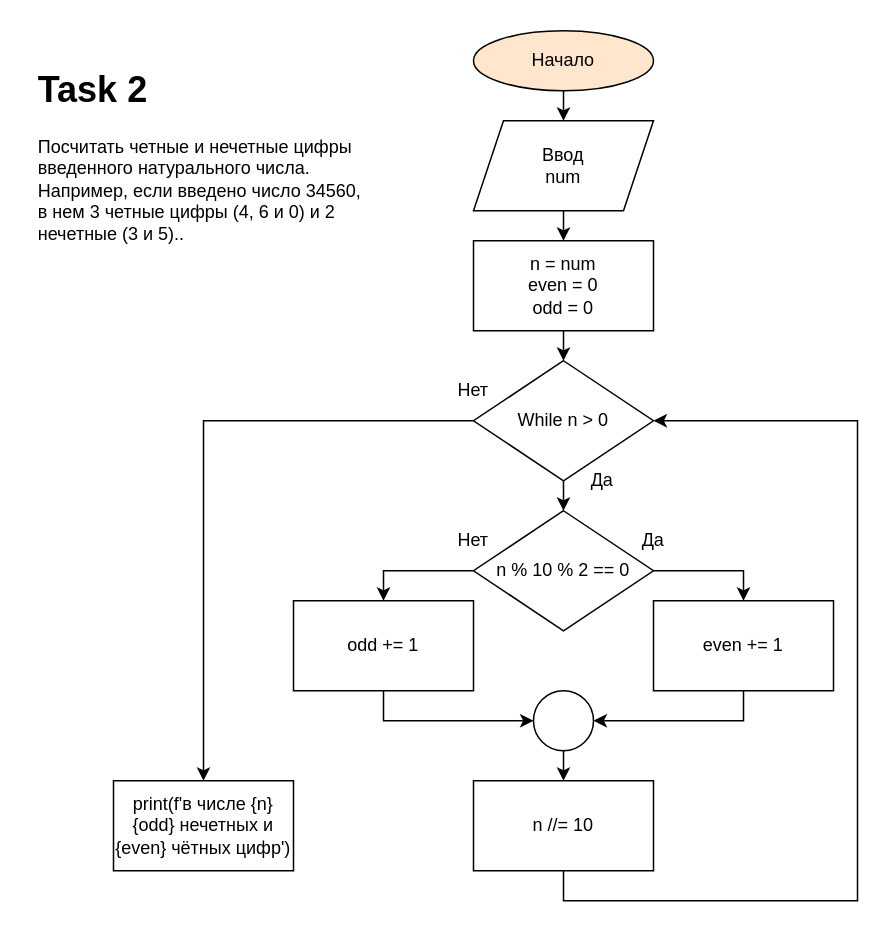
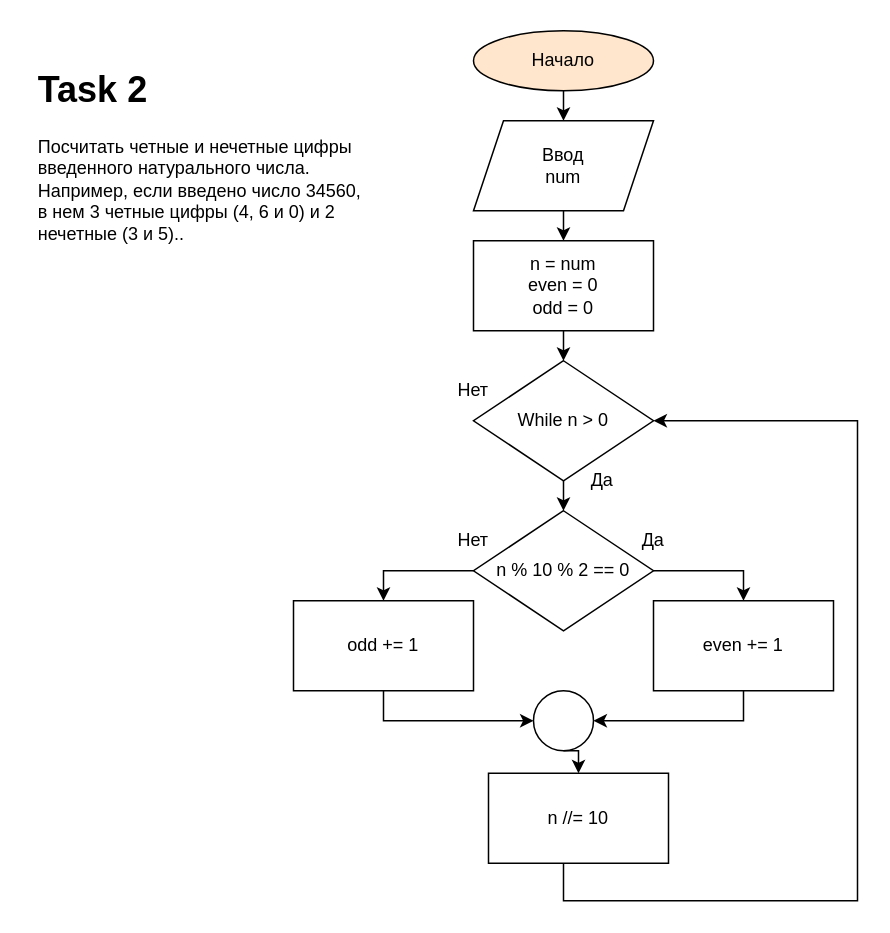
  <mxCell id="0" />
  <mxCell id="1" parent="0" />
  <mxCell id="2" style="edgeStyle=orthogonalEdgeStyle;rounded=0;orthogonalLoop=1;jettySize=auto;html=1;exitX=0.5;exitY=1;exitDx=0;exitDy=0;entryX=0.5;entryY=0;entryDx=0;entryDy=0;" edge="1" parent="1" source="3" target="5"><mxGeometry relative="1" as="geometry" /></mxCell>
  <mxCell id="3" value="Начало" style="ellipse;whiteSpace=wrap;html=1;fillColor=#ffe6cc;" vertex="1" parent="1"><mxGeometry x="315" y="20" width="120" height="40" as="geometry" /></mxCell>
  <mxCell id="4" style="edgeStyle=orthogonalEdgeStyle;rounded=0;orthogonalLoop=1;jettySize=auto;html=1;exitX=0.5;exitY=1;exitDx=0;exitDy=0;entryX=0.5;entryY=0;entryDx=0;entryDy=0;" edge="1" parent="1" source="5" target="12"><mxGeometry relative="1" as="geometry" /></mxCell>
  <mxCell id="5" value="Ввод&lt;br&gt;num" style="shape=parallelogram;perimeter=parallelogramPerimeter;whiteSpace=wrap;html=1;fixedSize=1;" vertex="1" parent="1"><mxGeometry x="315" y="80" width="120" height="60" as="geometry" /></mxCell>
  <mxCell id="6" style="edgeStyle=orthogonalEdgeStyle;rounded=0;orthogonalLoop=1;jettySize=auto;html=1;exitX=0.5;exitY=1;exitDx=0;exitDy=0;entryX=0.5;entryY=0;entryDx=0;entryDy=0;" edge="1" parent="1" source="8" target="15"><mxGeometry relative="1" as="geometry"><mxPoint x="501" y="300" as="targetPoint" /></mxGeometry></mxCell>
- <mxCell id="7" style="edgeStyle=orthogonalEdgeStyle;rounded=0;orthogonalLoop=1;jettySize=auto;html=1;exitX=0;exitY=0.5;exitDx=0;exitDy=0;entryX=0.5;entryY=0;entryDx=0;entryDy=0;" edge="1" parent="1" source="8" target="26"><mxGeometry relative="1" as="geometry" /></mxCell>
  <mxCell id="8" value="While n &amp;gt; 0" style="rhombus;whiteSpace=wrap;html=1;" vertex="1" parent="1"><mxGeometry x="315" y="240" width="120" height="80" as="geometry" /></mxCell>
  <mxCell id="9" value="Нет" style="text;html=1;strokeColor=none;fillColor=none;align=center;verticalAlign=middle;whiteSpace=wrap;rounded=0;" vertex="1" parent="1"><mxGeometry x="295" y="250" width="40" height="20" as="geometry" /></mxCell>
  <mxCell id="10" value="Да" style="text;html=1;strokeColor=none;fillColor=none;align=center;verticalAlign=middle;whiteSpace=wrap;rounded=0;" vertex="1" parent="1"><mxGeometry x="381" y="310" width="40" height="20" as="geometry" /></mxCell>
  <mxCell id="11" style="edgeStyle=orthogonalEdgeStyle;rounded=0;orthogonalLoop=1;jettySize=auto;html=1;exitX=0.5;exitY=1;exitDx=0;exitDy=0;entryX=0.5;entryY=0;entryDx=0;entryDy=0;" edge="1" parent="1" source="12" target="8"><mxGeometry relative="1" as="geometry" /></mxCell>
  <mxCell id="12" value="n = num&lt;br&gt;even = 0&lt;br&gt;odd = 0" style="rounded=0;whiteSpace=wrap;html=1;" vertex="1" parent="1"><mxGeometry x="315" y="160" width="120" height="60" as="geometry" /></mxCell>
  <mxCell id="13" style="edgeStyle=orthogonalEdgeStyle;rounded=0;orthogonalLoop=1;jettySize=auto;html=1;exitX=0;exitY=0.5;exitDx=0;exitDy=0;" edge="1" parent="1" source="15" target="21"><mxGeometry relative="1" as="geometry" /></mxCell>
  <mxCell id="14" style="edgeStyle=orthogonalEdgeStyle;rounded=0;orthogonalLoop=1;jettySize=auto;html=1;exitX=1;exitY=0.5;exitDx=0;exitDy=0;" edge="1" parent="1" source="15" target="19"><mxGeometry relative="1" as="geometry" /></mxCell>
  <mxCell id="15" value="n % 10 % 2 == 0" style="rhombus;whiteSpace=wrap;html=1;" vertex="1" parent="1"><mxGeometry x="315" y="340" width="120" height="80" as="geometry" /></mxCell>
  <mxCell id="16" value="Нет" style="text;html=1;strokeColor=none;fillColor=none;align=center;verticalAlign=middle;whiteSpace=wrap;rounded=0;" vertex="1" parent="1"><mxGeometry x="295" y="350" width="40" height="20" as="geometry" /></mxCell>
  <mxCell id="17" value="Да" style="text;html=1;strokeColor=none;fillColor=none;align=center;verticalAlign=middle;whiteSpace=wrap;rounded=0;" vertex="1" parent="1"><mxGeometry x="415" y="350" width="40" height="20" as="geometry" /></mxCell>
  <mxCell id="18" style="edgeStyle=orthogonalEdgeStyle;rounded=0;orthogonalLoop=1;jettySize=auto;html=1;exitX=0.5;exitY=1;exitDx=0;exitDy=0;entryX=1;entryY=0.5;entryDx=0;entryDy=0;" edge="1" parent="1" source="19" target="23"><mxGeometry relative="1" as="geometry" /></mxCell>
  <mxCell id="19" value="even += 1" style="rounded=0;whiteSpace=wrap;html=1;" vertex="1" parent="1"><mxGeometry x="435" y="400" width="120" height="60" as="geometry" /></mxCell>
  <mxCell id="20" style="edgeStyle=orthogonalEdgeStyle;rounded=0;orthogonalLoop=1;jettySize=auto;html=1;exitX=0.5;exitY=1;exitDx=0;exitDy=0;entryX=0;entryY=0.5;entryDx=0;entryDy=0;" edge="1" parent="1" source="21" target="23"><mxGeometry relative="1" as="geometry" /></mxCell>
  <mxCell id="21" value="odd += 1" style="rounded=0;whiteSpace=wrap;html=1;" vertex="1" parent="1"><mxGeometry x="195" y="400" width="120" height="60" as="geometry" /></mxCell>
  <mxCell id="22" style="edgeStyle=orthogonalEdgeStyle;rounded=0;orthogonalLoop=1;jettySize=auto;html=1;exitX=0.5;exitY=1;exitDx=0;exitDy=0;entryX=0.5;entryY=0;entryDx=0;entryDy=0;" edge="1" parent="1" source="23" target="25"><mxGeometry relative="1" as="geometry" /></mxCell>
  <mxCell id="23" value="" style="ellipse;whiteSpace=wrap;html=1;aspect=fixed;" vertex="1" parent="1"><mxGeometry x="355" y="460" width="40" height="40" as="geometry" /></mxCell>
  <mxCell id="24" style="edgeStyle=orthogonalEdgeStyle;rounded=0;orthogonalLoop=1;jettySize=auto;html=1;exitX=0.5;exitY=1;exitDx=0;exitDy=0;entryX=1;entryY=0.5;entryDx=0;entryDy=0;" edge="1" parent="1" source="25" target="8"><mxGeometry relative="1" as="geometry"><Array as="points"><mxPoint x="375" y="600" /><mxPoint x="571" y="600" /><mxPoint x="571" y="280" /></Array></mxGeometry></mxCell>
- <mxCell id="25" value="n //= 10" style="rounded=0;whiteSpace=wrap;html=1;" vertex="1" parent="1"><mxGeometry x="315" y="520" width="120" height="60" as="geometry" /></mxCell>
- <mxCell id="26" value="print(f'в числе {n} {odd} нечетных и {even} чётных цифр')" style="rounded=0;whiteSpace=wrap;html=1;" vertex="1" parent="1"><mxGeometry x="75" y="520" width="120" height="60" as="geometry" /></mxCell>
+ <mxCell id="25" value="n //= 10" style="rounded=0;whiteSpace=wrap;html=1;" vertex="1" parent="1"><mxGeometry x="325" y="515" width="120" height="60" as="geometry" /></mxCell>
  <mxCell id="27" value="&lt;h1&gt;Task 2&lt;/h1&gt;&lt;p&gt;Посчитать четные и нечетные цифры введенного натурального числа. Например, если введено число 34560, в нем 3 четные цифры (4, 6 и 0) и 2 нечетные (3 и 5)..&lt;/p&gt;" style="text;html=1;strokeColor=none;fillColor=none;spacing=5;spacingTop=-20;whiteSpace=wrap;overflow=hidden;rounded=0;" vertex="1" parent="1"><mxGeometry x="20" y="40" width="230" height="140" as="geometry" /></mxCell>
